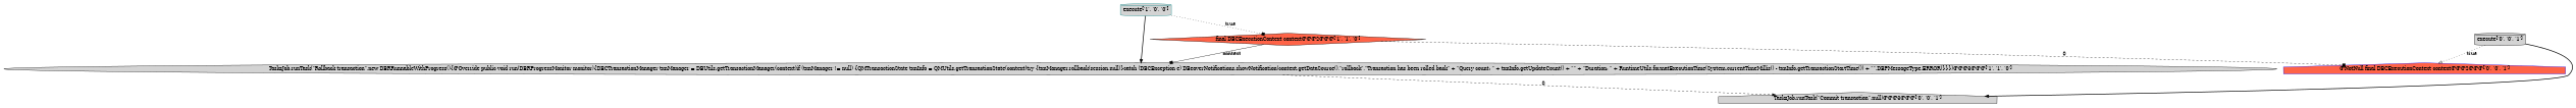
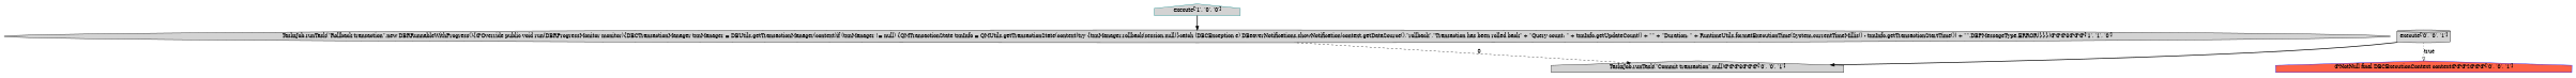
  digraph {
    node [color=black fillcolor=lightgray shape=cylinder style=filled]
    edge [arrowhead=box style=dotted]
-   n1 [color=teal label="execute['1', '0', '0']"]
-   n2 [fillcolor=tomato label="final DBCExecutionContext context@@@2@@@['1', '1', '0']" shape=diamond]
+   n1 [color=teal label="execute['1', '0', '0']" shape=house]
    n3 [label="TasksJob.runTask(\"Rollback transaction\",new DBRRunnableWithProgress(){@Override public void run(DBRProgressMonitor monitor){DBCTransactionManager txnManager = DBUtils.getTransactionManager(context)if (txnManager != null) {QMTransactionState txnInfo = QMUtils.getTransactionState(context)try {txnManager.rollback(session,null)}catch (DBCException e) DBeaverNotifications.showNotification(context.getDataSource(),\"rollback\",\"Transaction has been rolled back\" + \"Query count: \" + txnInfo.getUpdateCount() + \"\" + \"Duration: \" + RuntimeUtils.formatExecutionTime(System.currentTimeMillis() - txnInfo.getTransactionStartTime()) + \"\",DBPMessageType.ERROR)}}})@@@3@@@['1', '1', '0']" shape=ellipse]
    n4 [color=blue fillcolor=tomato label="@NotNull final DBCExecutionContext context@@@2@@@['0', '0', '1']" shape=house]
    n5 [label="TasksJob.runTask(\"Commit transaction\",null)@@@3@@@['0', '0', '1']" shape=house]
    n6 [label="execute['0', '0', '1']"]
-   n1 -> n2 [label=true]
    n1 -> n3 [arrowhead=normal style=bold]
-   n2 -> n3 [label=context style=solid]
-   n2 -> n4 [label=0 style=dashed]
    n3 -> n5 [arrowhead=normal label=0 style=dashed]
    n6 -> n4 [arrowhead=onormal label=true]
    n6 -> n5 [arrowhead=normal style=bold]
  }
